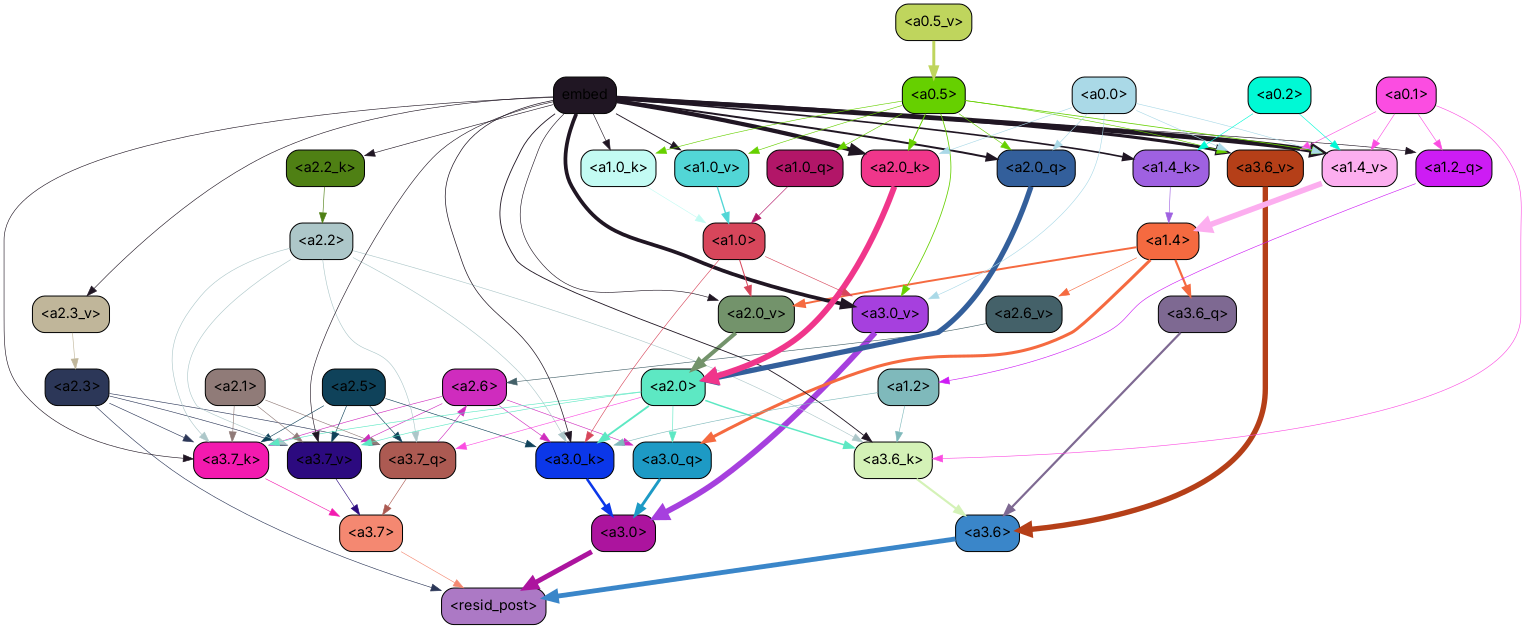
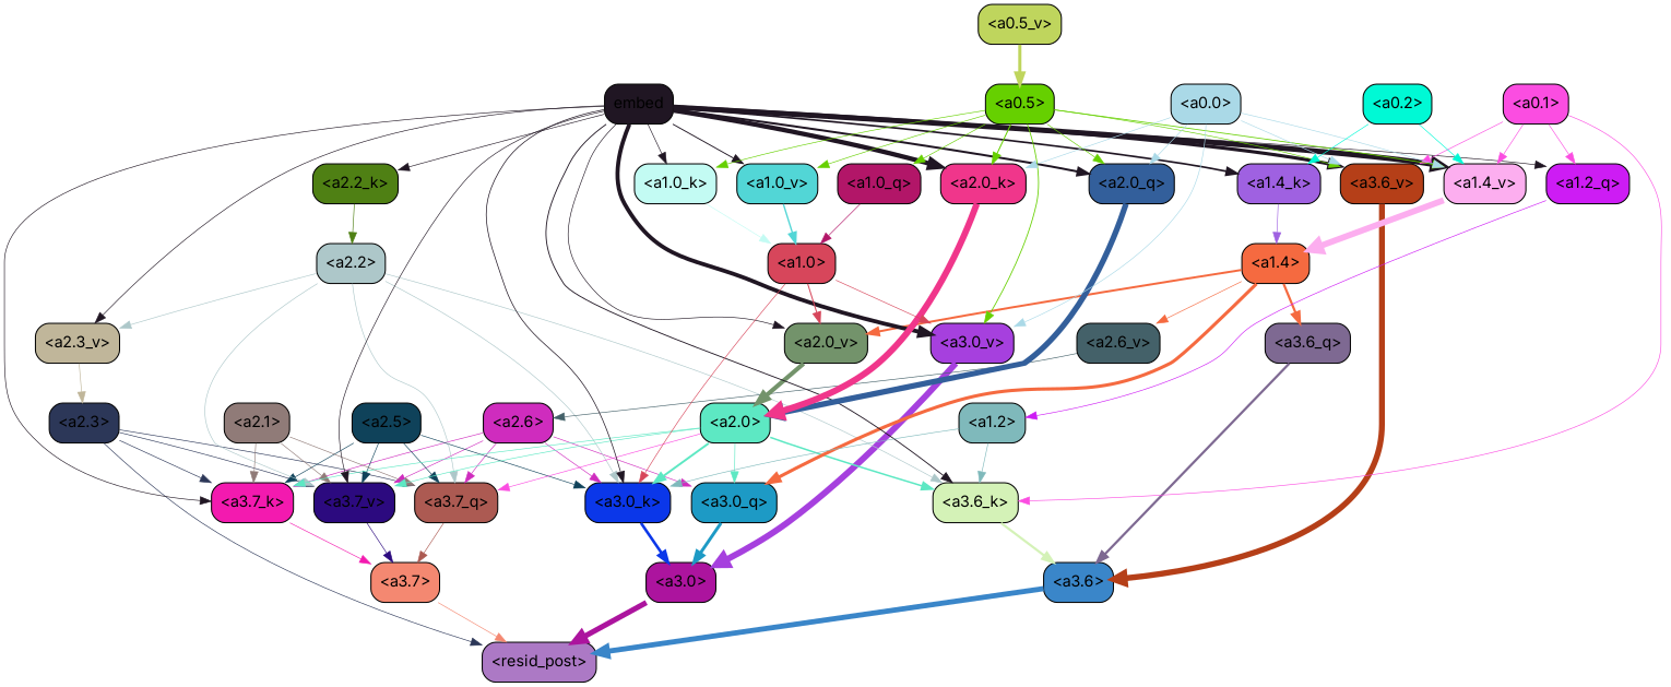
  strict digraph {
    fontname=Inter
    splines=true
    node [color=black fontname=Inter shape=box style="filled, rounded"]
    edge [color="#201623" fontname=Inter penwidth=0.6]
    "<a3.7>" [fillcolor="#f48871"]
    "<resid_post>" [fillcolor="#ac79c5"]
    "<a3.6>" [fillcolor="#3a86c9"]
    "<a3.0>" [fillcolor="#ac149e"]
    "<a2.3>" [fillcolor="#2c3758"]
    "<a3.7_q>" [fillcolor="#ac5a52"]
    "<a3.7_k>" [fillcolor="#f31aaf"]
    "<a3.7_v>" [fillcolor="#2c0a7f"]
    "<a3.6_q>" [fillcolor="#7e6992"]
    "<a3.0_q>" [fillcolor="#1d9ac5"]
    "<a3.6_k>" [fillcolor="#d4f2b7"]
    "<a3.0_k>" [fillcolor="#0b37e9"]
    "<a3.6_v>" [fillcolor="#b53f18"]
    "<a3.0_v>" [fillcolor="#a640de"]
    "<a2.6>" [fillcolor="#cf2cbe"]
    "<a2.5>" [fillcolor="#0f425a"]
    "<a2.2>" [fillcolor="#adc7c9"]
    "<a2.1>" [fillcolor="#907b78"]
    "<a2.0>" [fillcolor="#5de8c3"]
    "<a1.4>" [fillcolor="#f56a40"]
    "<a2.6_v>" [fillcolor="#446169"]
    "<a2.0_v>" [fillcolor="#73936b"]
    embed [fillcolor="#201623"]
    "<a2.0_q>" [fillcolor="#335f9b"]
    "<a2.2_k>" [fillcolor="#4f8014"]
    "<a2.0_k>" [fillcolor="#f0368b"]
    "<a2.3_v>" [fillcolor="#c0b69a"]
    "<a1.2_q>" [fillcolor="#cd1cf4"]
    "<a1.4_k>" [fillcolor="#9f61e1"]
    "<a1.0_k>" [fillcolor="#c3fbf3"]
    "<a1.4_v>" [fillcolor="#fcaeef"]
    "<a1.0_v>" [fillcolor="#52d6d6"]
    "<a1.2>" [fillcolor="#7fb9bb"]
    "<a1.0>" [fillcolor="#d7465b"]
    "<a0.1>" [fillcolor="#fb4de1"]
    "<a0.5>" [fillcolor="#66d000"]
    "<a1.0_q>" [fillcolor="#b21668"]
    "<a0.0>" [fillcolor="#aad9e7"]
    "<a0.2>" [fillcolor="#00f9d5"]
    "<a0.5_v>" [fillcolor="#bfd55d"]
    "<a3.7>" -> "<resid_post>" [color="#f48871"]
    "<a3.6>" -> "<resid_post>" [color="#3a86c9" penwidth=4.7534414529800415]
    "<a3.0>" -> "<resid_post>" [color="#ac149e" penwidth=4.898576855659485]
    "<a2.3>" -> "<resid_post>" [color="#2c3758"]
    "<a2.3>" -> "<a3.7_q>" [color="#2c3758"]
    "<a2.3>" -> "<a3.7_k>" [color="#2c3758"]
    "<a2.3>" -> "<a3.7_v>" [color="#2c3758"]
    "<a3.7_q>" -> "<a3.7>" [color="#ac5a52"]
    "<a3.7_k>" -> "<a3.7>" [color="#f31aaf"]
    "<a3.7_v>" -> "<a3.7>" [color="#2c0a7f"]
    "<a3.6_q>" -> "<a3.6>" [color="#7e6992" penwidth=2.160832464694977]
    "<a3.0_q>" -> "<a3.0>" [color="#1d9ac5" penwidth=2.870753765106201]
    "<a3.6_k>" -> "<a3.6>" [color="#d4f2b7" penwidth=2.13908451795578]
    "<a3.0_k>" -> "<a3.0>" [color="#0b37e9" penwidth=2.520303964614868]
    "<a3.6_v>" -> "<a3.6>" [color="#b53f18" penwidth=5.297133803367615]
    "<a3.0_v>" -> "<a3.0>" [color="#a640de" penwidth=5.680712580680847]
-   "<a3.7_q>" -> "<a2.6>" [color="#cf2cbe"]
+   "<a2.6>" -> "<a3.7_q>" [color="#cf2cbe"]
    "<a2.6>" -> "<a3.7_k>" [color="#cf2cbe"]
    "<a2.6>" -> "<a3.7_v>" [color="#cf2cbe"]
    "<a2.6>" -> "<a3.0_q>" [color="#cf2cbe"]
    "<a2.6>" -> "<a3.0_k>" [color="#cf2cbe"]
    "<a2.5>" -> "<a3.7_q>" [color="#0f425a"]
    "<a2.5>" -> "<a3.7_k>" [color="#0f425a"]
    "<a2.5>" -> "<a3.7_v>" [color="#0f425a"]
    "<a2.5>" -> "<a3.0_k>" [color="#0f425a"]
    "<a2.2>" -> "<a3.7_q>" [color="#adc7c9"]
-   "<a2.2>" -> "<a3.7_k>" [color="#adc7c9"]
+   "<a2.2>" -> "<a2.3_v>" [color="#adc7c9"]
    "<a2.2>" -> "<a3.7_v>" [color="#adc7c9"]
    "<a2.2>" -> "<a3.6_k>" [color="#adc7c9"]
    "<a2.2>" -> "<a3.0_k>" [color="#adc7c9"]
    "<a2.1>" -> "<a3.7_q>" [color="#907b78"]
    "<a2.1>" -> "<a3.7_k>" [color="#907b78"]
    "<a2.1>" -> "<a3.7_v>" [color="#907b78"]
    "<a2.0>" -> "<a3.7_q>" [color="#fb4de1"]
    "<a2.0>" -> "<a3.7_k>" [color="#5de8c3"]
    "<a2.0>" -> "<a3.7_v>" [color="#5de8c3"]
    "<a2.0>" -> "<a3.0_q>" [color="#5de8c3"]
    "<a2.0>" -> "<a3.6_k>" [color="#5de8c3" penwidth=1.4784413101151586]
    "<a2.0>" -> "<a3.0_k>" [color="#5de8c3" penwidth=1.8858084231615067]
    "<a1.4>" -> "<a3.6_q>" [color="#f56a40" penwidth=2.149975523352623]
    "<a1.4>" -> "<a3.0_q>" [color="#f56a40" penwidth=3.0018038749694824]
    "<a1.4>" -> "<a2.6_v>" [color="#f56a40"]
    "<a1.4>" -> "<a2.0_v>" [color="#f56a40" penwidth=1.925402581691742]
    "<a2.6_v>" -> "<a2.6>" [color="#446169"]
    "<a2.0_v>" -> "<a2.0>" [color="#73936b" penwidth=3.9731863737106323]
    embed -> "<a3.7_k>"
    embed -> "<a3.7_v>"
    embed -> "<a3.6_k>" [penwidth=0.8552796393632889]
    embed -> "<a3.0_k>" [penwidth=0.691851794719696]
    embed -> "<a3.6_v>" [penwidth=3.067279100418091]
    embed -> "<a3.0_v>" [penwidth=3.6927278637886047]
    embed -> "<a2.0_v>"
    embed -> "<a2.0_q>" [penwidth=1.944248914718628]
    embed -> "<a2.2_k>"
    embed -> "<a2.0_k>" [penwidth=4.198909968137741]
    embed -> "<a2.3_v>"
    embed -> "<a1.2_q>"
    embed -> "<a1.4_k>" [penwidth=1.6299549341201782]
    embed -> "<a1.0_k>"
    embed -> "<a1.4_v>" [penwidth=4.780120432376862]
    embed -> "<a1.0_v>" [penwidth=0.8886437299661338]
    "<a2.0_q>" -> "<a2.0>" [color="#335f9b" penwidth=5.1847569942474365]
    "<a2.2_k>" -> "<a2.2>" [color="#4f8014" penwidth=0.6149471998214722]
    "<a2.0_k>" -> "<a2.0>" [color="#f0368b" penwidth=5.773491740226746]
    "<a2.3_v>" -> "<a2.3>" [color="#c0b69a"]
    "<a1.2_q>" -> "<a1.2>" [color="#cd1cf4"]
    "<a1.4_k>" -> "<a1.4>" [color="#9f61e1"]
    "<a1.0_k>" -> "<a1.0>" [color="#c3fbf3"]
    "<a1.4_v>" -> "<a1.4>" [color="#fcaeef" penwidth=5.565408229827881]
    "<a1.0_v>" -> "<a1.0>" [color="#52d6d6" penwidth=1.3358666002750397]
    "<a1.2>" -> "<a3.6_k>" [color="#7fb9bb"]
    "<a1.2>" -> "<a3.0_k>" [color="#7fb9bb"]
    "<a1.0>" -> "<a3.0_k>" [color="#d7465b"]
    "<a1.0>" -> "<a3.0_v>" [color="#d7465b"]
    "<a1.0>" -> "<a2.0_v>" [color="#d7465b" penwidth=0.9920598268508911]
    "<a0.1>" -> "<a3.6_k>" [color="#fb4de1"]
    "<a0.1>" -> "<a3.6_v>" [color="#fb4de1"]
    "<a0.1>" -> "<a1.2_q>" [color="#fb4de1"]
    "<a0.1>" -> "<a1.4_v>" [color="#fb4de1"]
    "<a0.5>" -> "<a3.6_v>" [color="#66d000"]
    "<a0.5>" -> "<a3.0_v>" [color="#66d000" penwidth=0.8028683364391327]
    "<a0.5>" -> "<a2.0_q>" [color="#66d000"]
    "<a0.5>" -> "<a2.0_k>" [color="#66d000" penwidth=0.9883035719394684]
    "<a0.5>" -> "<a1.0_k>" [color="#66d000"]
    "<a0.5>" -> "<a1.4_v>" [color="#66d000" penwidth=0.7686666250228882]
    "<a0.5>" -> "<a1.0_v>" [color="#66d000"]
    "<a0.5>" -> "<a1.0_q>" [color="#66d000"]
    "<a1.0_q>" -> "<a1.0>" [color="#b21668"]
    "<a0.0>" -> "<a3.6_v>" [color="#aad9e7"]
    "<a0.0>" -> "<a3.0_v>" [color="#aad9e7"]
    "<a0.0>" -> "<a2.0_q>" [color="#aad9e7"]
    "<a0.0>" -> "<a2.0_k>" [color="#aad9e7"]
    "<a0.0>" -> "<a1.4_v>" [color="#aad9e7"]
    "<a0.2>" -> "<a1.4_k>" [color="#00f9d5"]
    "<a0.2>" -> "<a1.4_v>" [color="#00f9d5"]
    "<a0.5_v>" -> "<a0.5>" [color="#bfd55d" penwidth=2.9294926524162292]
  }
